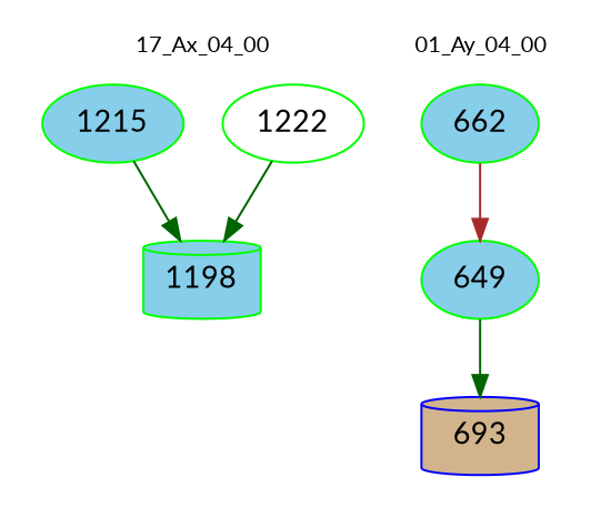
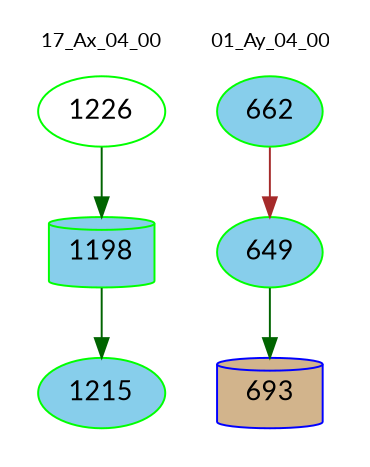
  digraph {
    fontname=Lato
    node [color=green fillcolor=skyblue fontname=Lato shape=ellipse style=filled]
    edge [color=darkgreen fontname=Lato]
-   n1 [fillcolor=white label=1222]
+   n1 [fillcolor=white label=1226]
    n2 [label=1198 shape=cylinder]
    n3 [label=1215]
    n4 [label=662]
    n5 [label=649]
    n6 [color=blue fillcolor=tan label=693 shape=cylinder]
    subgraph cluster_1 {
      color=white
      fontsize=10
      label="17_Ax_04_00"
      n1
      n2
      n3
    }
    subgraph cluster_2 {
      color=white
      fontsize=10
      label="01_Ay_04_00"
      n4
      n5
      n6
    }
    n1 -> n2
-   n3 -> n2
+   n2 -> n3
    n4 -> n5 [color=brown]
    n5 -> n6
  }
